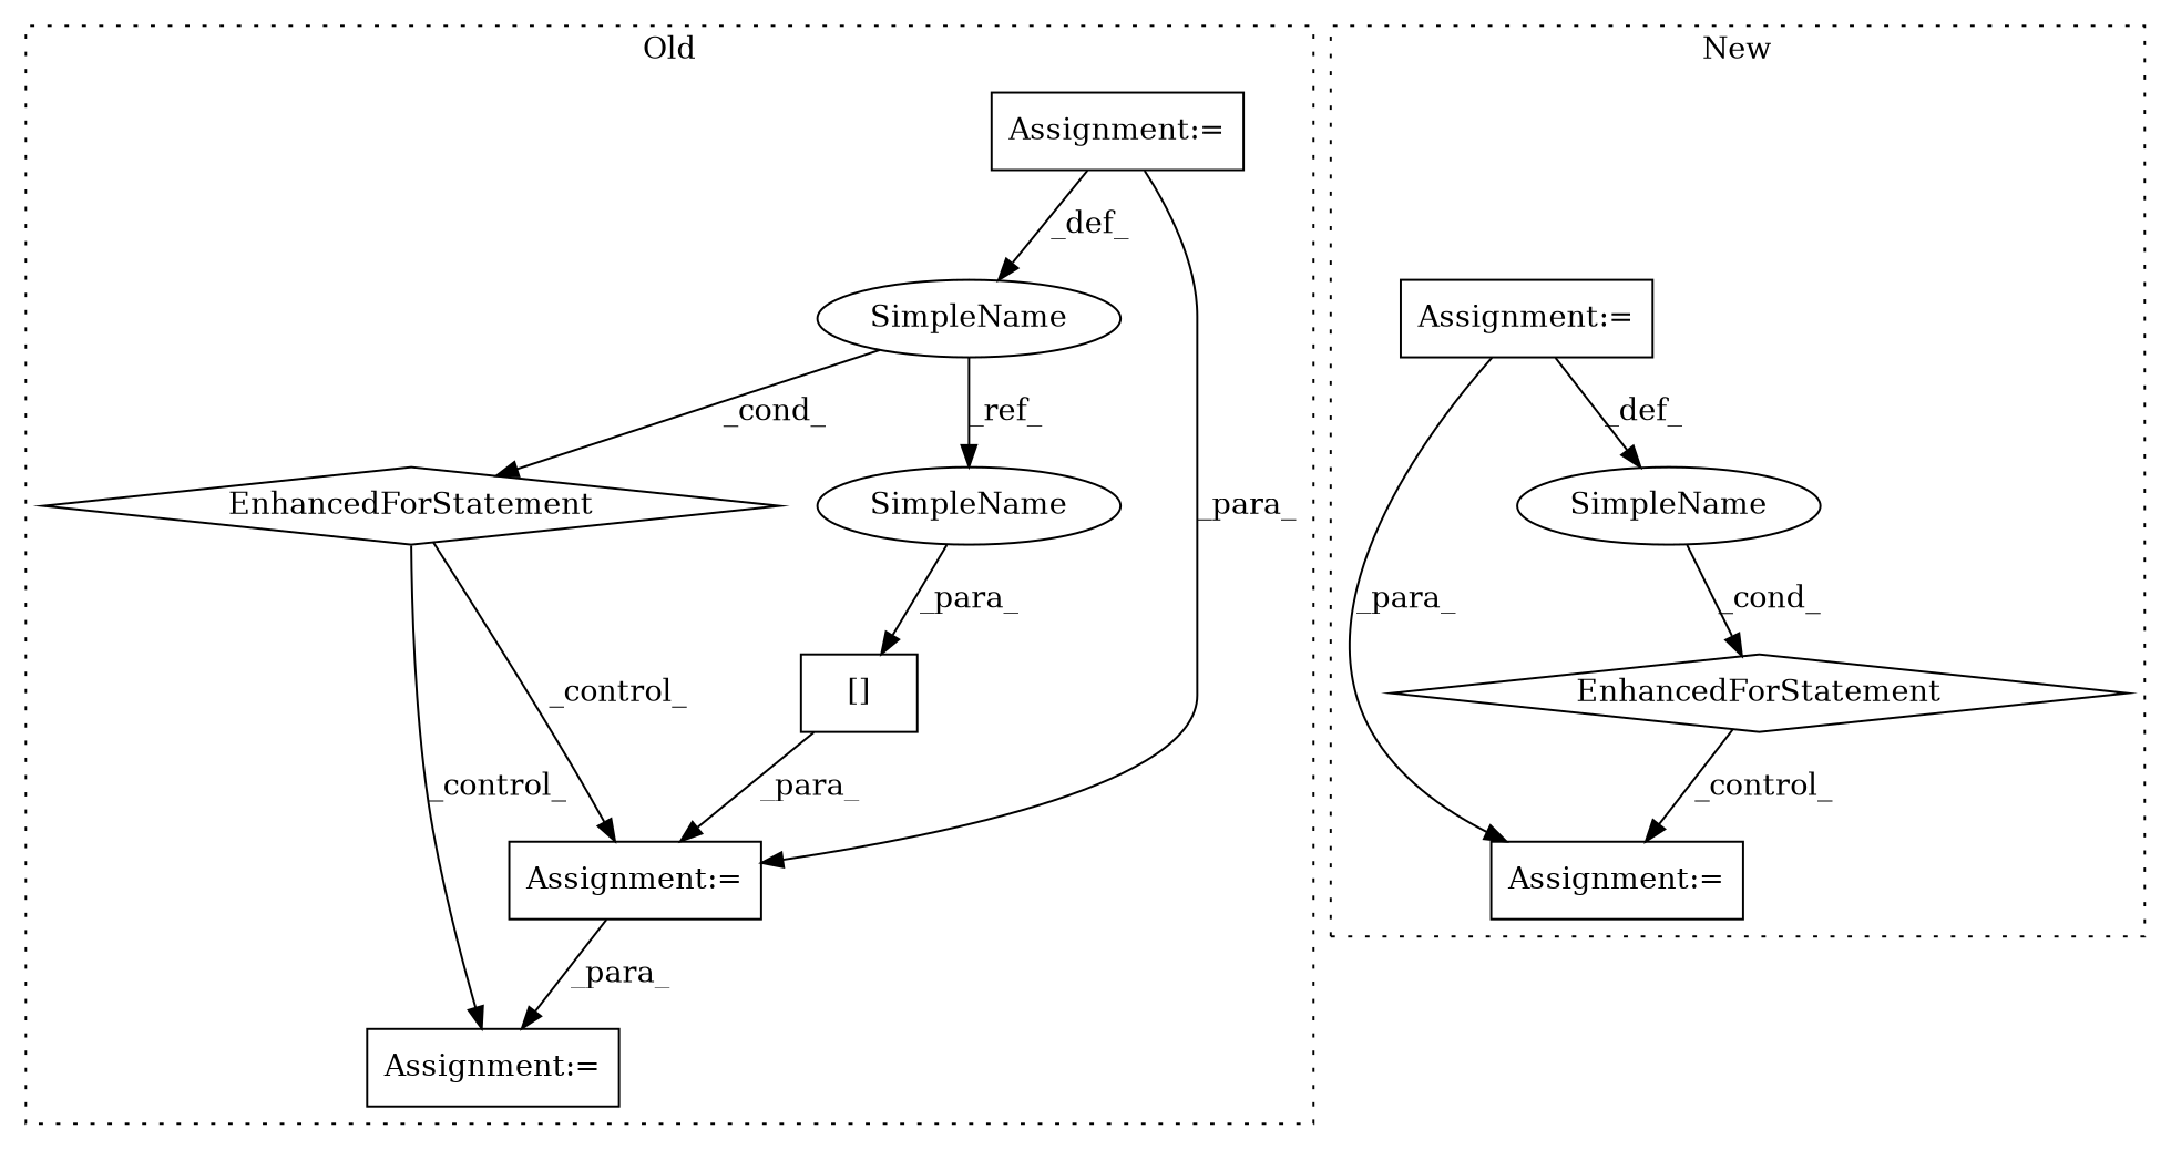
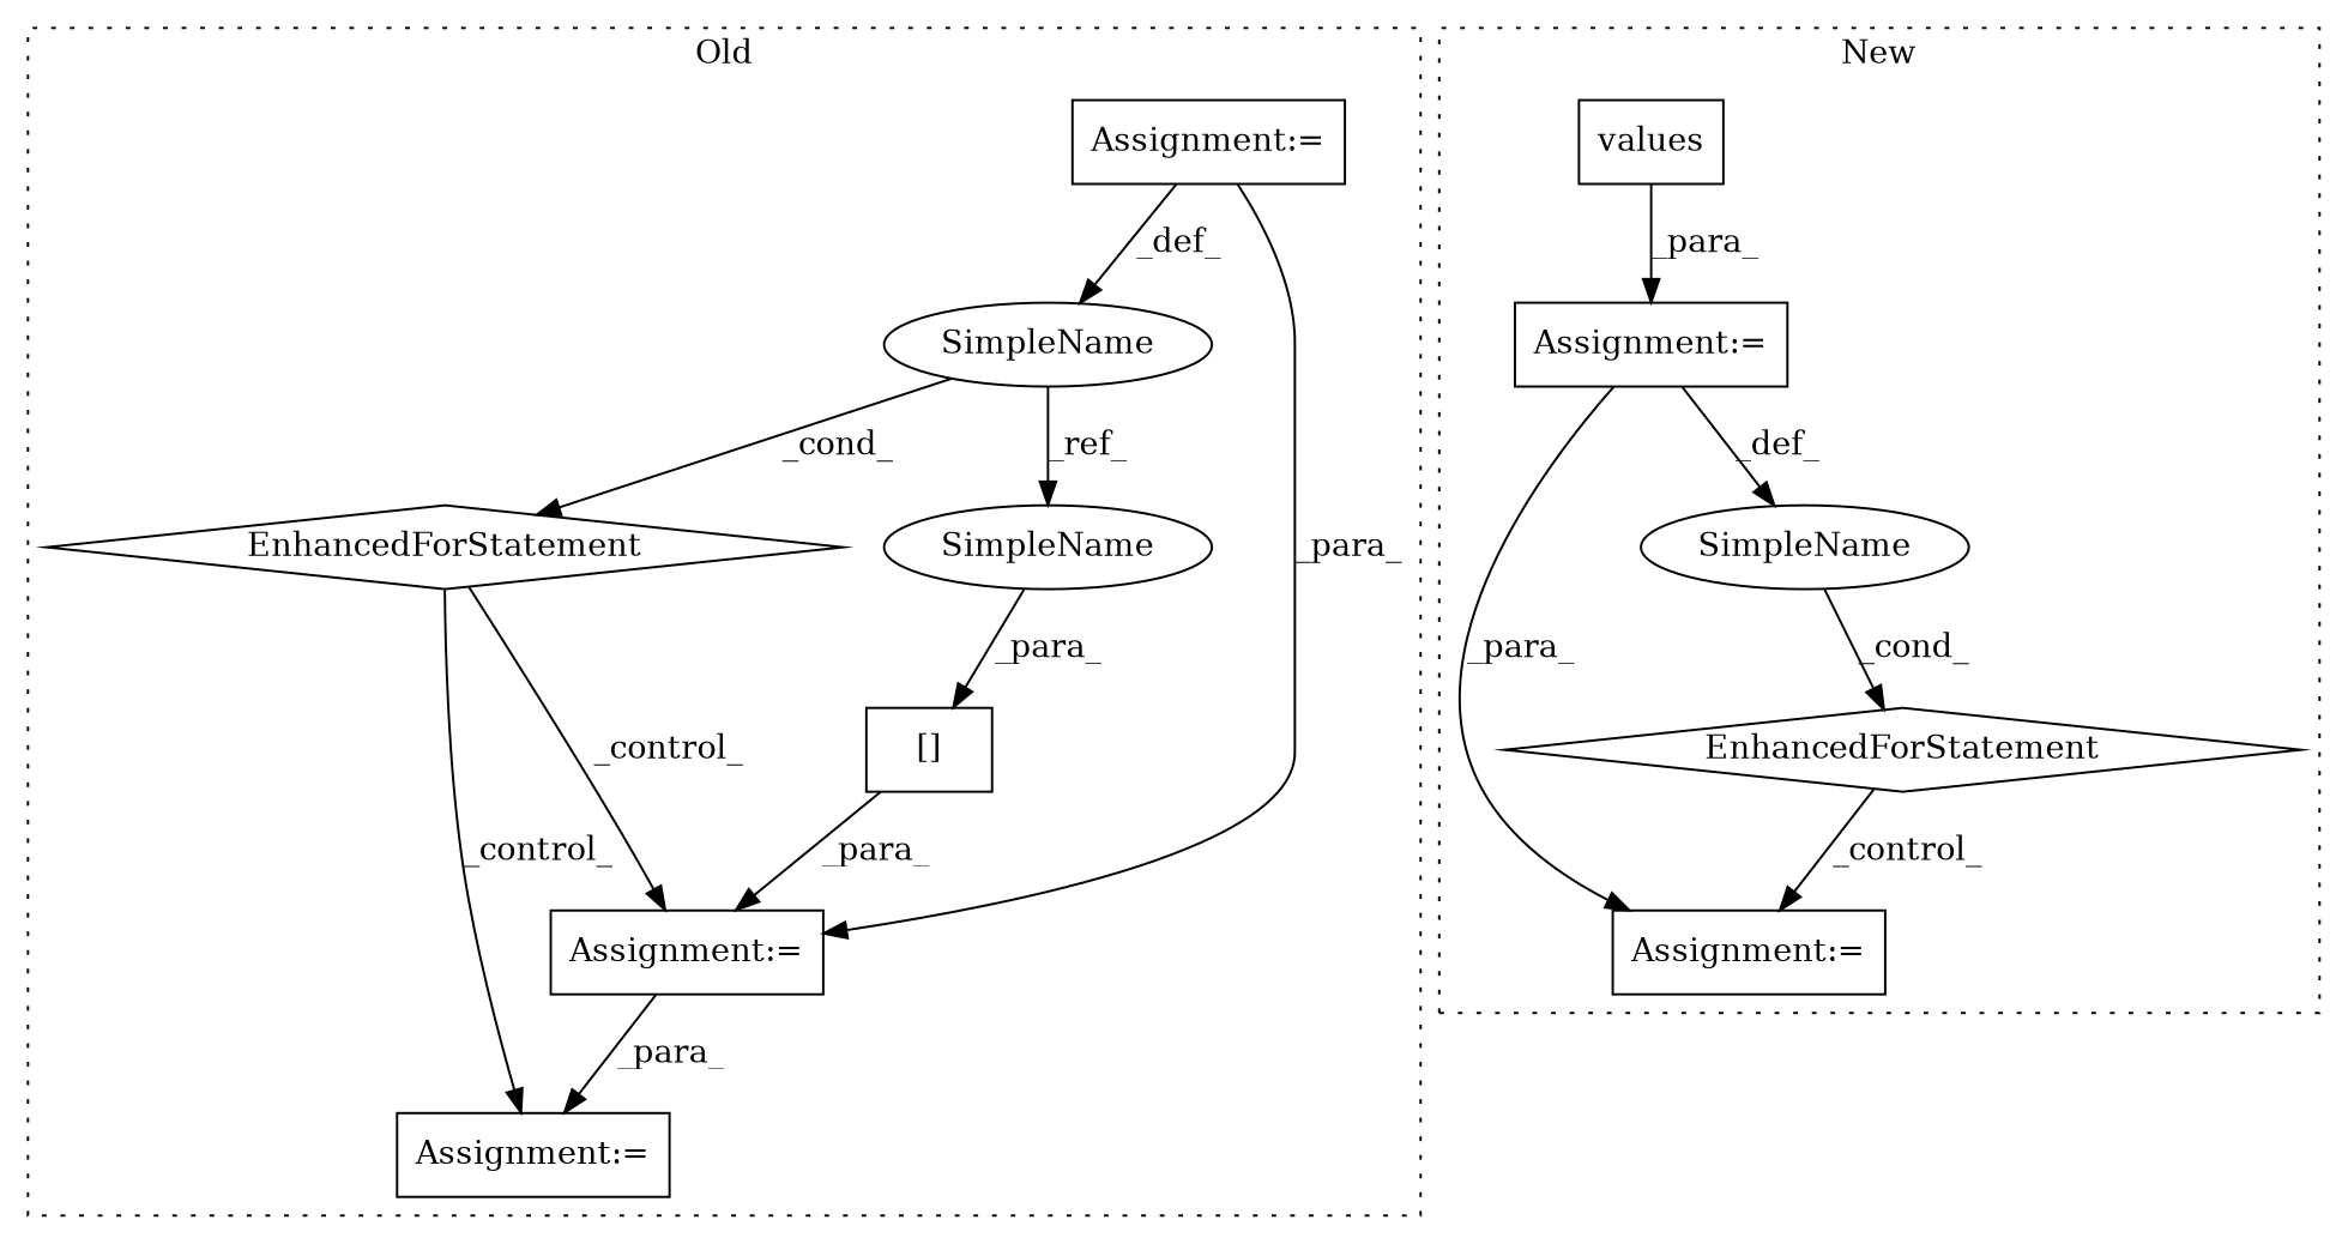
  digraph {
    node [a=7 l=1 s="12368,12491" shape=box]
    n1 [a=70 l="61,2" label=EnhancedForStatement shape=diamond]
    n2 [l="61,2" label="Assignment:="]
    n3 [label="Assignment:=" s=12686]
    n4 [a=42 l=11 label=SimpleName s=12441 shape=ellipse]
    n5 [a=2 l="37,1" label="[]" s="12507,12555"]
    n6 [label="Assignment:=" s=12506]
    n7 [a=42 l=11 label=SimpleName s=12544 shape=ellipse]
+   n8 [a=32 l=8 label=values s=12540]
    n9 [l="65,2" label="Assignment:=" s="12561,12645"]
    n10 [a=70 l="65,2" label=EnhancedForStatement s="12561,12645" shape=diamond]
    n11 [label="Assignment:=" s=12671]
    n12 [a=42 l=5 label=SimpleName s=12630 shape=ellipse]
    subgraph cluster_1 {
      label=Old
      style=dotted
      n1
      n2
      n3
      n4
      n5
      n6
      n7
    }
    subgraph cluster_2 {
      label=New
      style=dotted
+     n8
      n9
      n10
      n11
      n12
    }
    n1 -> n3 [label=_control_]
    n1 -> n6 [label=_control_]
    n2 -> n4 [label=_def_]
    n2 -> n6 [label=_para_]
    n4 -> n1 [label=_cond_]
    n4 -> n7 [label=_ref_]
    n5 -> n6 [label=_para_]
    n6 -> n3 [label=_para_]
    n7 -> n5 [label=_para_]
+   n8 -> n9 [label=_para_]
    n9 -> n11 [label=_para_]
    n9 -> n12 [label=_def_]
    n10 -> n11 [label=_control_]
    n12 -> n10 [label=_cond_]
  }
